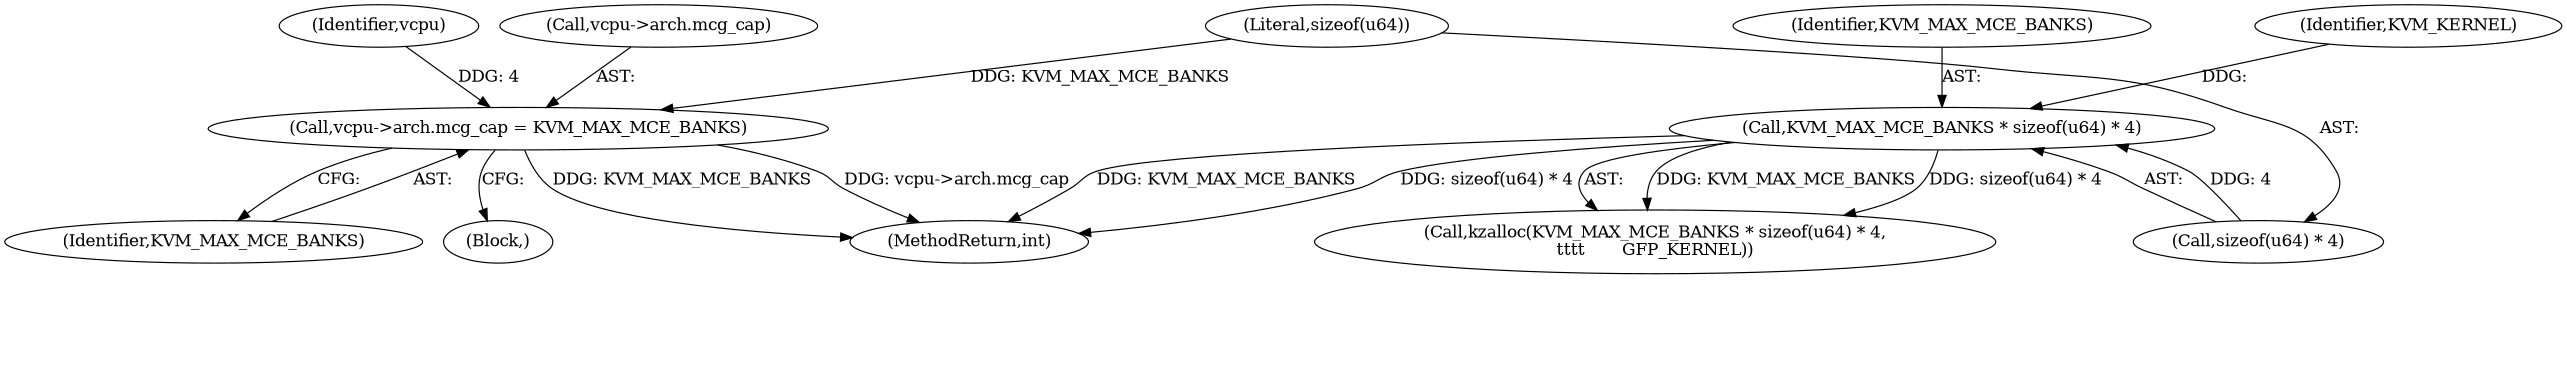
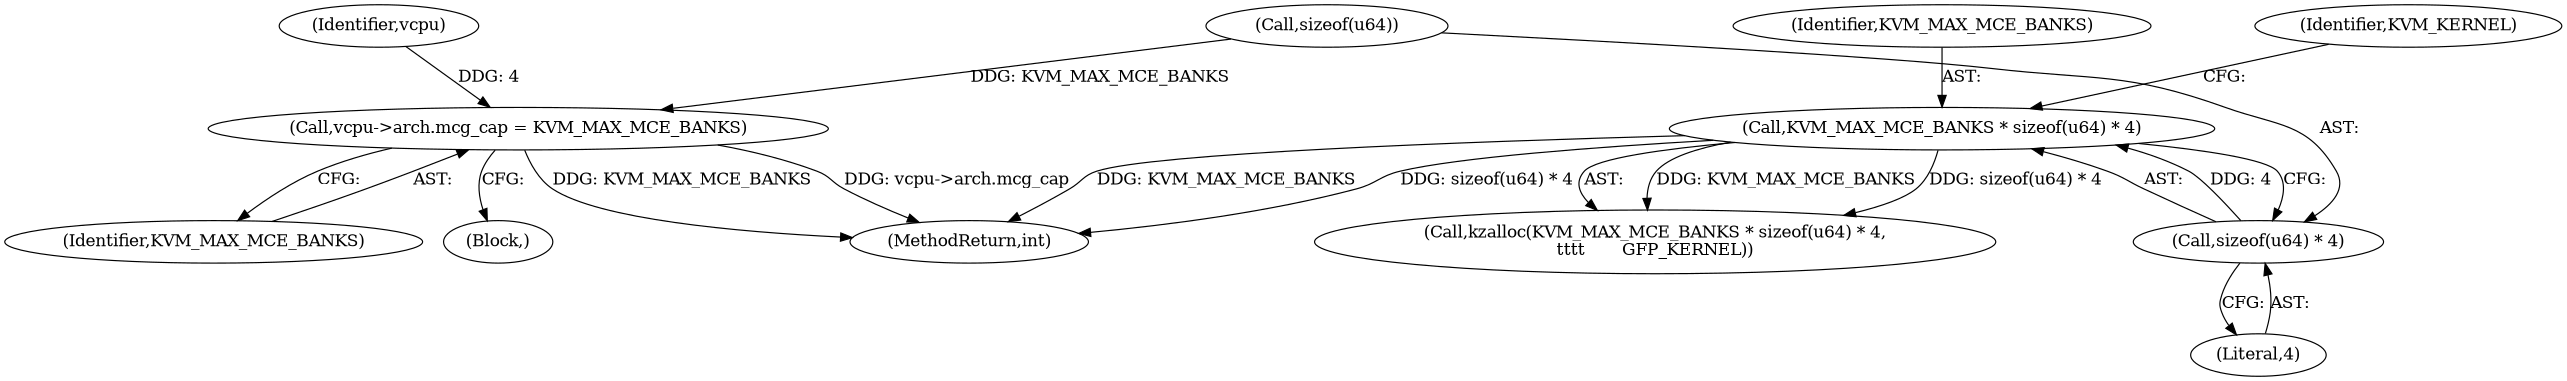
  digraph {
    n1 [label="(Call,vcpu->arch.mcg_cap = KVM_MAX_MCE_BANKS)"]
    n2 [label="(Identifier,KVM_MAX_MCE_BANKS)"]
    n3 [label="(MethodReturn,int)"]
    n4 [label="(Block,)"]
    n5 [label="(Call,KVM_MAX_MCE_BANKS * sizeof(u64) * 4)"]
    n6 [label="(Call,sizeof(u64) * 4)"]
    n7 [label="(Call,kzalloc(KVM_MAX_MCE_BANKS * sizeof(u64) * 4,\n\t\t\t\t       GFP_KERNEL))"]
-   n9 [label="(Call,vcpu->arch.mcg_cap)"]
-   n10 [label="(Literal,sizeof(u64))"]
+   n8 [label="(Literal,4)"]
+   n10 [label="(Call,sizeof(u64))"]
    n11 [label="(Identifier,vcpu)"]
    n12 [label="(Identifier,KVM_MAX_MCE_BANKS)"]
    n13 [label="(Identifier,KVM_KERNEL)"]
    n1 -> n2 [label="CFG: "]
    n1 -> n3 [label="DDG: vcpu->arch.mcg_cap"]
    n1 -> n3 [label="DDG: KVM_MAX_MCE_BANKS"]
    n1 -> n4 [label="CFG: "]
    n2 -> n1 [label="AST: "]
    n5 -> n3 [label="DDG: KVM_MAX_MCE_BANKS"]
    n5 -> n3 [label="DDG: sizeof(u64) * 4"]
+   n5 -> n6 [label="CFG: "]
    n5 -> n7 [label="AST: "]
    n5 -> n7 [label="DDG: KVM_MAX_MCE_BANKS"]
    n5 -> n7 [label="DDG: sizeof(u64) * 4"]
    n6 -> n5 [label="AST: "]
    n6 -> n5 [label="DDG: 4"]
-   n9 -> n1 [label="AST: "]
+   n6 -> n8 [label="CFG: "]
+   n8 -> n6 [label="AST: "]
    n10 -> n1 [label="DDG: KVM_MAX_MCE_BANKS"]
    n10 -> n6 [label="AST: "]
    n11 -> n1 [label="DDG: 4"]
    n12 -> n5 [label="AST: "]
-   n13 -> n5 [label="DDG: "]
+   n13 -> n5 [label="CFG: "]
  }
